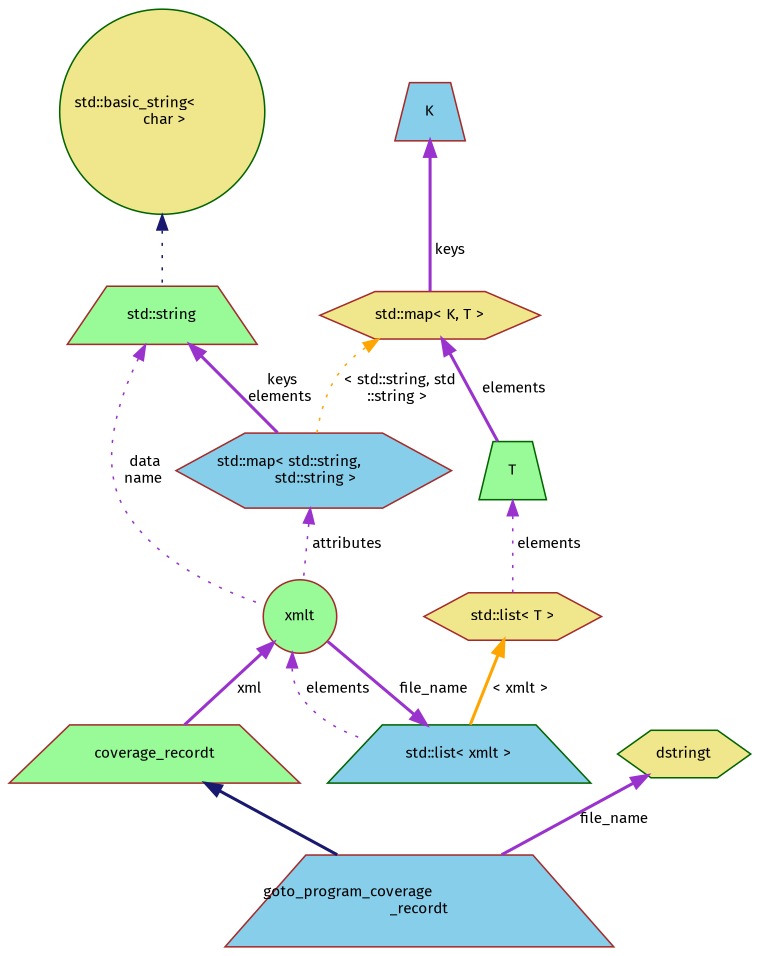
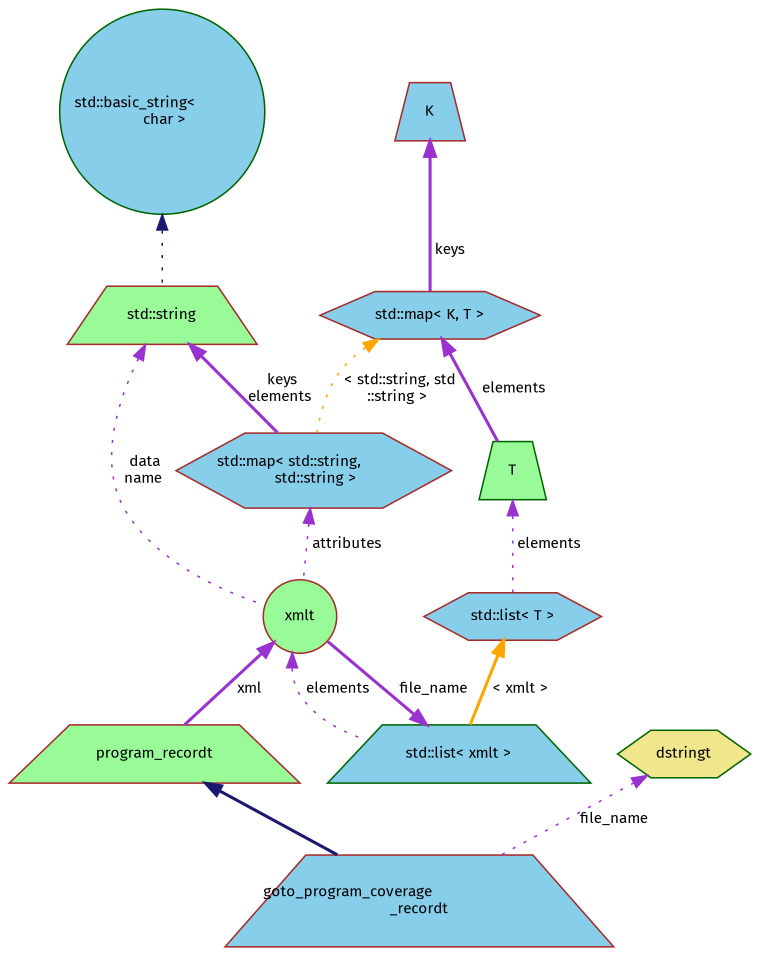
  digraph {
    fontname="Fira Sans"
    node [color=brown fillcolor=skyblue fontname="Fira Sans" fontsize=10 shape=trapezium style=filled]
    edge [color=darkorchid3 dir=back fontname="Fira Sans" fontsize=10 labelfontname=Helvetica labelfontsize=10 style=bold]
    n1 [fontcolor=black height=0.2 label="goto_program_coverage\l_recordt" width=0.4]
-   n2 [fillcolor=palegreen height=0.2 label=coverage_recordt width=0.4]
+   n2 [fillcolor=palegreen height=0.2 label=program_recordt width=0.4]
    n3 [fillcolor=palegreen height=0.2 label=xmlt shape=circle width=0.4]
    n4 [color=darkgreen height=0.2 label="std::list\< xmlt \>" width=0.4]
-   n5 [fillcolor=khaki height=0.2 label="std::list\< T \>" shape=hexagon width=0.4]
+   n5 [height=0.2 label="std::list\< T \>" shape=hexagon width=0.4]
    n6 [color=darkgreen fillcolor=palegreen height=0.2 label=T width=0.4]
-   n7 [fillcolor=khaki height=0.2 label="std::map\< K, T \>" shape=hexagon width=0.4]
+   n7 [height=0.2 label="std::map\< K, T \>" shape=hexagon width=0.4]
    n8 [height=0.2 label="std::map\< std::string,\l std::string \>" shape=hexagon width=0.4]
    n9 [fillcolor=palegreen height=0.2 label="std::string" width=0.4]
-   n10 [color=darkgreen fillcolor=khaki height=0.2 label="std::basic_string\<\l char \>" shape=circle width=0.4]
+   n10 [color=darkgreen height=0.2 label="std::basic_string\<\l char \>" shape=circle width=0.4]
    n11 [height=0.2 label=K width=0.4]
    n12 [color=darkgreen fillcolor=khaki height=0.2 label=dstringt shape=hexagon width=0.4]
    n2 -> n1 [color=midnightblue]
    n3 -> n2 [label=" xml"]
    n3 -> n4 [label=" elements" style=dotted]
    n4 -> n3 [label=" file_name"]
    n5 -> n4 [color=orange label=" \< xmlt \>"]
    n6 -> n5 [label=" elements" style=dotted]
    n7 -> n6 [label=" elements"]
    n7 -> n8 [color=orange label=" \< std::string, std\l::string \>" style=dotted]
    n8 -> n3 [label=" attributes" style=dotted]
    n9 -> n3 [label=" data\nname" style=dotted]
    n9 -> n8 [label=" keys\nelements"]
    n10 -> n9 [color=midnightblue style=dotted]
    n11 -> n7 [label=" keys"]
-   n12 -> n1 [label=" file_name"]
+   n12 -> n1 [label=" file_name" style=dotted]
  }
